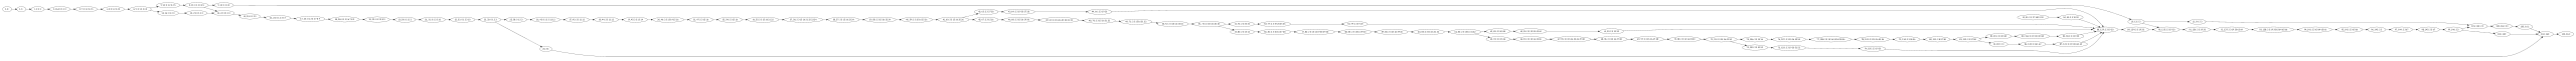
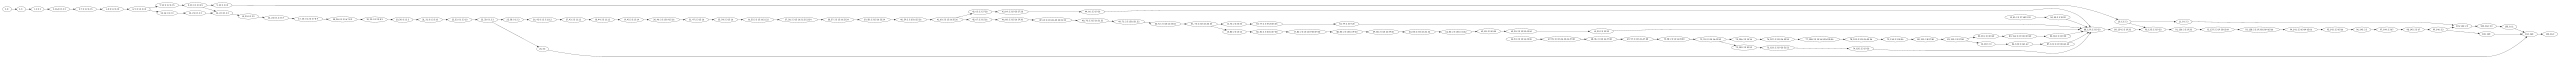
  digraph {
    fontname="IBM Plex Sans"
    rankdir=LR
    node [fontname="IBM Plex Sans"]
    edge [fontname="IBM Plex Sans"]
    n1 [label="0, 0: "]
    n2 [label="1, 1: "]
    n3 [label="2, 3: 0 1 "]
    n4 [label="3, 164: 0 1 2 3 "]
    n5 [label="4, 7: 0 1 2 3 4 5 "]
    n6 [label="5, 8: 0 1 2 3 4 5 "]
    n7 [label="6, 9: 0 1 2 3 4 5 "]
    n8 [label="7, 10: 0 1 2 3 4 5 "]
    n9 [label="12, 16: 0 1 2 3 "]
    n10 [label="8, 11: 0 1 2 3 4 5 "]
    n11 [label="13, 21: 0 1 2 3 "]
    n12 [label="9, 12: 2 3 4 5 "]
    n13 [label="14, 22: 0 1 2 3 "]
    n14 [label="10, 13: 2 3 "]
    n15 [label="15, 23: 0 1 2 3 "]
    n16 [label="11, 14: 2 3 "]
    n17 [label="90, 135: 2 3 19 20 "]
    n18 [label="101, 154: 2 3 "]
    n19 [label="91, 136: 2 3 19 20 "]
    n20 [label="102, 160: 2 3 "]
    n21 [label="16, 24: 0 1 2 3 6 7 "]
    n22 [label="17, 25: 0 1 2 3 6 7 8 9 "]
    n23 [label="18, 28: 0 1 2 3 6 7 8 9 "]
    n24 [label="19, 29: 0 1 2 3 8 9 "]
    n25 [label="20, 30: 0 1 2 3 "]
    n26 [label="21, 31: 0 1 2 3 10 "]
    n27 [label="22, 32: 0 1 2 3 10 "]
    n28 [label="23, 33: 0 1 2 3 "]
    n29 [label="24, 36: "]
    n30 [label="25, 38: 0 1 2 3 "]
    n31 [label="104, 162: "]
    n32 [label="26, 42: 0 1 2 3 11 12 "]
    n33 [label="105, 163: "]
    n34 [label="27, 43: 2 3 11 12 "]
    n35 [label="28, 44: 2 3 11 12 "]
    n36 [label="29, 45: 2 3 13 14 "]
    n37 [label="30, 46: 2 3 13 14 15 16 "]
    n38 [label="31, 47: 2 3 15 16 "]
    n39 [label="35, 54: 2 3 15 16 "]
    n40 [label="36, 55: 2 3 15 16 21 22 "]
    n41 [label="33, 51: 2 3 17 18 19 20 "]
    n42 [label="34, 53: 2 3 19 20 "]
    n43 [label="88, 129: 2 3 19 20 "]
    n44 [label="89, 134: 2 3 19 20 "]
    n45 [label="37, 56: 2 3 15 16 21 22 23 24 "]
    n46 [label="38, 57: 2 3 15 16 23 24 "]
    n47 [label="39, 58: 2 3 15 16 23 24 "]
    n48 [label="40, 59: 2 3 15 16 25 26 "]
    n49 [label="41, 60: 2 3 15 16 25 26 "]
    n50 [label="42, 63: 2 3 27 28 "]
    n51 [label="45, 67: 2 3 15 16 "]
    n52 [label="43, 64: 2 3 19 20 27 28 "]
    n53 [label="46, 68: 2 3 15 16 29 30 "]
    n54 [label="44, 66: 2 3 19 20 "]
    n55 [label="47, 69: 2 3 15 16 29 30 31 32 "]
    n56 [label="48, 70: 2 3 15 16 31 32 "]
    n57 [label="49, 71: 2 3 15 16 31 32 "]
    n58 [label="50, 72: 2 3 15 16 33 34 "]
    n59 [label="51, 73: 2 3 15 16 33 34 "]
    n60 [label="52, 76: 2 3 35 36 "]
    n61 [label="55, 80: 2 3 15 16 "]
    n62 [label="53, 77: 2 3 19 20 35 36 "]
    n63 [label="56, 81: 2 3 15 16 37 38 "]
    n64 [label="54, 79: 2 3 19 20 "]
    n65 [label="57, 82: 2 3 15 16 37 38 39 40 "]
    n66 [label="58, 83: 2 3 15 16 39 40 "]
    n67 [label="59, 84: 2 3 15 16 39 40 "]
    n68 [label="60, 85: 2 3 15 16 41 42 "]
    n69 [label="61, 86: 2 3 15 16 41 42 "]
    n70 [label="62, 89: 2 3 43 44 "]
-   n71 [label="65, 93: 2 3 15 16 "]
    n72 [label="63, 90: 2 3 19 20 43 44 "]
    n73 [label="66, 94: 2 3 15 16 45 46 "]
    n74 [label="64, 92: 2 3 19 20 "]
    n75 [label="67, 95: 2 3 15 16 45 46 47 48 "]
    n76 [label="68, 96: 2 3 15 16 47 48 "]
    n77 [label="69, 97: 2 3 15 16 47 48 "]
    n78 [label="70, 98: 2 3 15 16 49 50 "]
    n79 [label="71, 99: 2 3 15 16 49 50 "]
    n80 [label="72, 102: 2 3 51 52 "]
    n81 [label="75, 106: 2 3 15 16 "]
    n82 [label="73, 103: 2 3 19 20 51 52 "]
    n83 [label="76, 107: 2 3 15 16 53 54 "]
    n84 [label="74, 105: 2 3 19 20 "]
    n85 [label="77, 108: 2 3 15 16 53 54 55 56 "]
    n86 [label="78, 109: 2 3 15 16 55 56 "]
    n87 [label="79, 110: 2 3 55 56 "]
    n88 [label="80, 111: 2 8 57 58"]
    n89 [label="81, 112: 2 3 57 58 "]
    n90 [label="82, 115: 2 3 59 60 "]
    n91 [label="85, 119: 2 3 "]
    n92 [label="83, 116: 2 3 19 20 59 60 "]
    n93 [label="86, 120: 2 3 61 62 "]
    n94 [label="84, 118: 2 3 19 20 "]
    n95 [label="87, 121: 2 3 19 20 61 62 "]
    n96 [label="92, 137: 2 3 19 20 63 64 "]
    n97 [label="93, 138: 2 3 19 20 63 64 65 66 "]
    n98 [label="94, 141: 2 3 63 64 65 66 "]
    n99 [label="95, 142: 2 3 65 66 "]
    n100 [label="96, 143: 2 3 "]
    n101 [label="97, 144: 2 3 67 "]
    n102 [label="98, 145: 2 3 67 "]
    n103 [label="99, 146: 2 3 "]
    n104 [label="100, 149: "]
    n105 [label="103, 161: "]
    n1 -> n2
    n2 -> n3
    n3 -> n4
    n4 -> n5
    n5 -> n6
    n6 -> n7
    n7 -> n8
    n7 -> n9
    n8 -> n10
    n9 -> n11
    n10 -> n12
    n10 -> n13
    n11 -> n13
    n12 -> n14
    n13 -> n15
    n14 -> n16
    n14 -> n17
    n15 -> n21
    n16 -> n18
    n17 -> n19
    n18 -> n20
    n19 -> n96
    n20 -> n105
    n21 -> n22
    n22 -> n23
    n23 -> n24
    n24 -> n25
    n25 -> n26
    n26 -> n27
    n27 -> n28
    n28 -> n29
    n28 -> n30
    n29 -> n31
    n30 -> n32
    n31 -> n33
    n32 -> n34
    n34 -> n35
    n35 -> n36
    n36 -> n37
    n37 -> n38
    n38 -> n39
    n39 -> n40
    n40 -> n45
    n41 -> n42
    n42 -> n43
    n43 -> n44
    n44 -> n17
    n45 -> n46
    n46 -> n47
    n47 -> n48
    n48 -> n49
    n49 -> n50
    n49 -> n51
    n50 -> n52
    n51 -> n53
    n52 -> n54
    n53 -> n55
    n54 -> n43
    n55 -> n56
    n56 -> n57
    n57 -> n58
    n58 -> n59
    n59 -> n60
    n59 -> n61
    n60 -> n62
    n61 -> n63
    n62 -> n64
    n63 -> n65
    n64 -> n43
    n65 -> n66
    n66 -> n67
    n67 -> n68
    n68 -> n69
    n69 -> n70
-   n69 -> n71
    n70 -> n72
-   n71 -> n73
    n72 -> n74
    n73 -> n75
    n74 -> n43
    n75 -> n76
    n76 -> n77
    n77 -> n78
    n78 -> n79
    n79 -> n80
    n79 -> n81
    n80 -> n82
    n81 -> n83
    n82 -> n84
    n83 -> n85
    n84 -> n43
    n85 -> n86
    n86 -> n87
    n87 -> n88
    n88 -> n89
    n89 -> n90
    n89 -> n91
    n90 -> n92
    n91 -> n93
    n92 -> n94
    n93 -> n95
    n94 -> n43
    n95 -> n43
    n96 -> n97
    n97 -> n98
    n98 -> n99
    n99 -> n100
    n100 -> n101
    n101 -> n102
    n102 -> n103
    n103 -> n18
    n103 -> n104
    n104 -> n31
    n105 -> n31
  }
